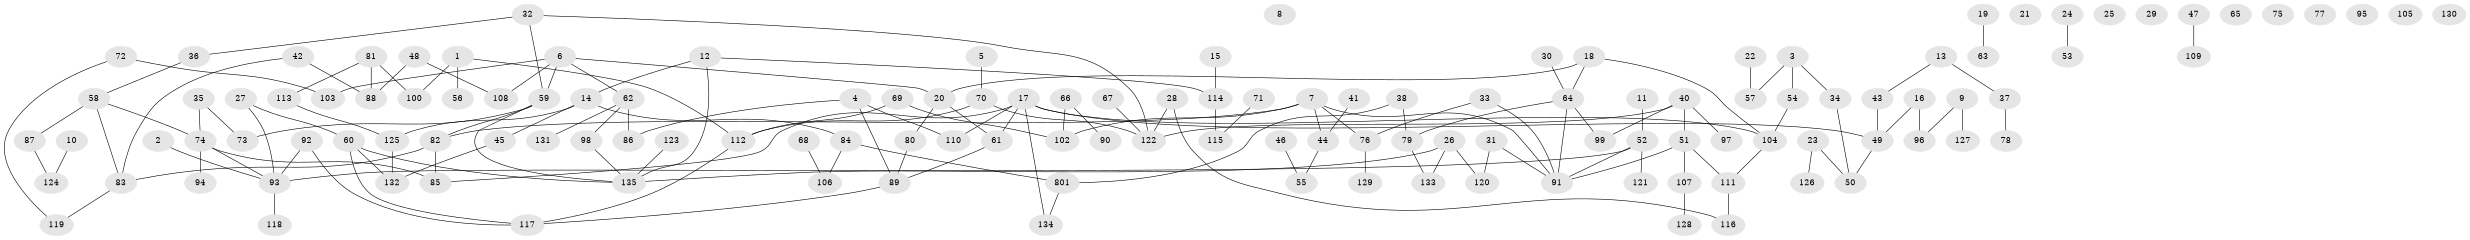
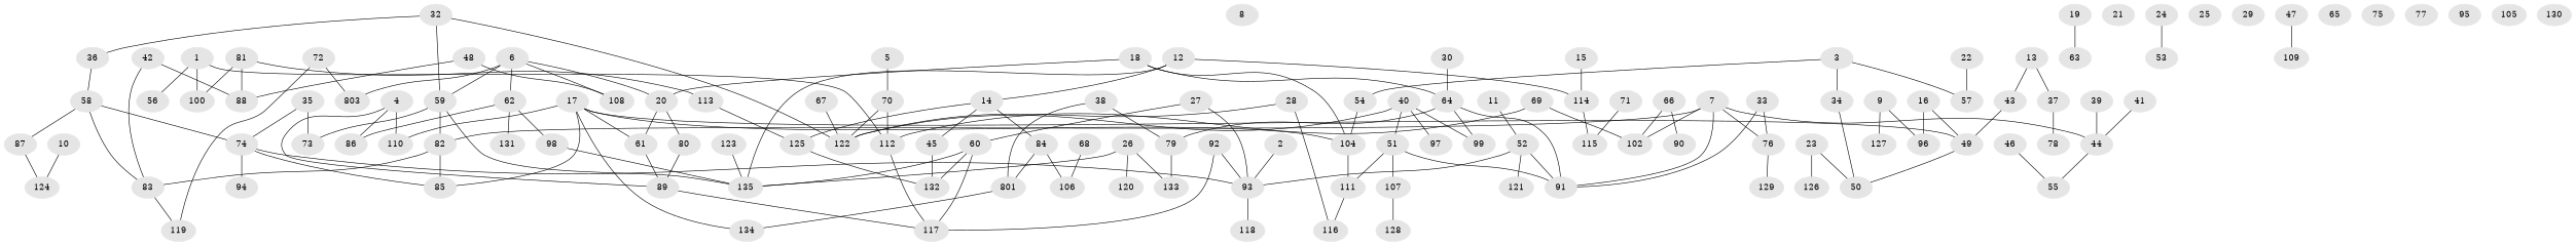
  graph {
    node [color=gray90 style=filled]
    1
    56
    100
    112
    117
    2
    93
    118
    3
    34
    54
    57
    50
    104
    4
    86
    89
    110
    5
    70
    122
    6
    20
    59
    62
-   103
+   103 [label=803]
    108
    61
    80
    82
    135
    73
    98
    131
    7
    44
    76
    91
    102
    55
    129
    85
    83
    8
    9
    96
    127
    10
    124
    11
    52
    121
    12
    14
    114
    45
    84
    125
    115
    13
    37
    43
    78
    49
    132
    n66 [label=801]
    106
    15
    16
    17
    134
    111
    18
    64
    79
    99
    19
    63
    21
    22
    23
    126
    24
    53
    25
    26
    120
    133
    27
    60
    28
    116
    29
    30
-   31
    32
    36
    58
    33
    35
    74
    94
    87
    38
+   39
    40
    51
    97
    107
    41
    42
    88
    119
    46
    47
    109
    48
    66
    90
    128
    65
    67
    68
    69
    71
    72
    75
    77
    81
    113
    92
    95
    105
    123
    130
    1 -- 56
    1 -- 100
    1 -- 112
    112 -- 117
    2 -- 93
    93 -- 118
    3 -- 34
    3 -- 54
    3 -- 57
    34 -- 50
    54 -- 104
    104 -- 111
    4 -- 86
    4 -- 89
    4 -- 110
    89 -- 117
    5 -- 70
    70 -- 112
    70 -- 122
    6 -- 20
    6 -- 59
    6 -- 62
    6 -- 103
    6 -- 108
    20 -- 61
    20 -- 80
    59 -- 82
    59 -- 135
    59 -- 73
    62 -- 86
    62 -- 98
    62 -- 131
    61 -- 89
    80 -- 89
    82 -- 85
    82 -- 83
    98 -- 135
    7 -- 82
    7 -- 44
    7 -- 76
    7 -- 91
    7 -- 102
    44 -- 55
    76 -- 129
    83 -- 119
    9 -- 96
    9 -- 127
    10 -- 124
    11 -- 52
    52 -- 93
    52 -- 91
    52 -- 121
    12 -- 135
    12 -- 14
    12 -- 114
    14 -- 45
    14 -- 84
    14 -- 125
    114 -- 115
    45 -- 132
    84 -- n66
    84 -- 106
    125 -- 132
    13 -- 37
    13 -- 43
    37 -- 78
    43 -- 49
    49 -- 50
    n66 -- 134
    15 -- 114
    16 -- 96
    16 -- 49
    17 -- 104
    17 -- 110
    17 -- 61
    17 -- 85
    17 -- 49
    17 -- 134
    111 -- 116
    18 -- 104
    18 -- 20
    18 -- 64
    64 -- 91
    64 -- 79
    64 -- 99
    79 -- 133
    19 -- 63
    22 -- 57
    23 -- 50
    23 -- 126
    24 -- 53
    26 -- 135
    26 -- 120
    26 -- 133
    27 -- 93
    27 -- 60
    60 -- 117
    60 -- 135
    60 -- 132
    28 -- 122
    28 -- 116
    30 -- 64
-   31 -- 91
-   31 -- 120
    32 -- 122
    32 -- 59
    32 -- 36
    36 -- 58
    58 -- 83
    58 -- 74
    58 -- 87
    33 -- 76
    33 -- 91
    35 -- 73
    35 -- 74
    74 -- 93
    74 -- 85
    74 -- 94
    87 -- 124
    38 -- n66
    38 -- 79
+   39 -- 44
    40 -- 122
    40 -- 99
    40 -- 51
    40 -- 97
    51 -- 91
    51 -- 111
    51 -- 107
    107 -- 128
    41 -- 44
    42 -- 83
    42 -- 88
    46 -- 55
    47 -- 109
    48 -- 108
    48 -- 88
    66 -- 102
    66 -- 90
    67 -- 122
    68 -- 106
    69 -- 112
    69 -- 102
    71 -- 115
    72 -- 103
    72 -- 119
    81 -- 100
    81 -- 88
    81 -- 113
    113 -- 125
    92 -- 117
    92 -- 93
    123 -- 135
  }
